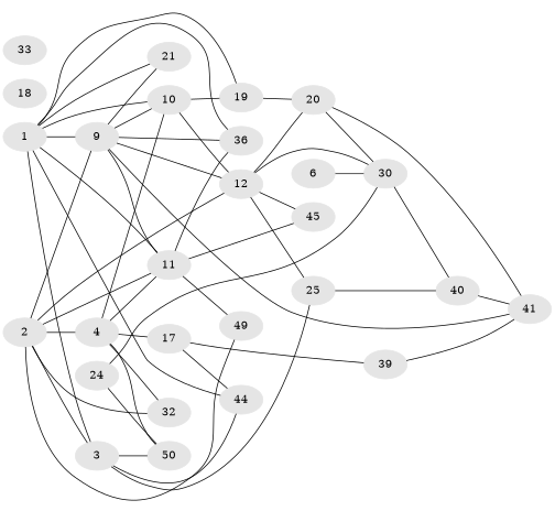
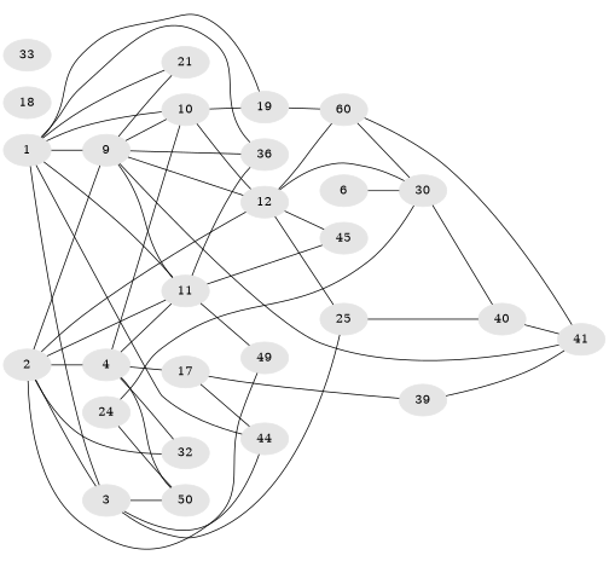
  graph {
    rankdir=LR
    node [color=gray90 style=filled]
    1 [super="+14"]
    3 [super="+5"]
    9 [super="+47+29+13"]
    10 [super="+23+16"]
    11 [super="+15"]
    19
    21
    36
    44
    25 [super="+26"]
    50
    12 [super="+31"]
    41 [super="+42"]
    49
    45 [super="+48"]
-   20 [super="+46"]
+   20 [super="+46" label=60]
    2 [super="+57"]
    4 [super="+28+7+8"]
    32
    17 [super="+37+27"]
    30 [super="+55"]
    40
    39
    6 [super="+38"]
    18
    24
    33
    1 -- 3
    1 -- 9 [weight=2]
    1 -- 10
    1 -- 11
    1 -- 19
    1 -- 21
    1 -- 36
    1 -- 44
    3 -- 44
    3 -- 25
    3 -- 50
    9 -- 10
    9 -- 11
    9 -- 21 [weight=2]
    9 -- 36
    9 -- 12
    9 -- 41
    10 -- 19 [weight=2]
    10 -- 12
    11 -- 36
    11 -- 49
    11 -- 45
    19 -- 20
    25 -- 40
    12 -- 25
    12 -- 45
    12 -- 20
    12 -- 30
    20 -- 41
    20 -- 30
    2 -- 3
    2 -- 9
    2 -- 11
    2 -- 12
    2 -- 49
    2 -- 4
    2 -- 32
    4 -- 10
    4 -- 11
    4 -- 50
    4 -- 32
    4 -- 17
    17 -- 44
    17 -- 39
    30 -- 40
    40 -- 41
    39 -- 41
    6 -- 30
    24 -- 50
    24 -- 30
  }
